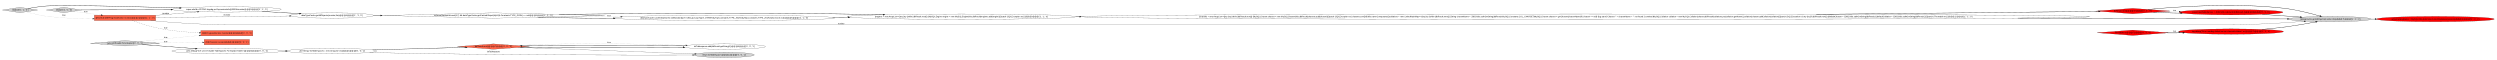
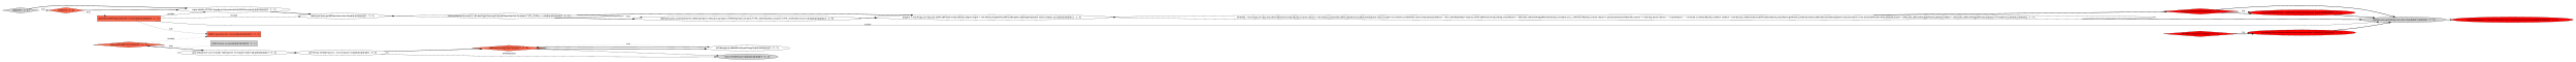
  digraph {
    fontname="Liberation Sans"
    rankdir=LR
    node [fillcolor=white fontname="Liberation Sans" shape=ellipse style=filled]
    edge [fontname="Liberation Sans" style=bold]
    n1 [fillcolor=red label="lowerCaseTableNames = JDBCUtils.safeGetInt(dbResult,2)@@@68@@@['0', '1', '0']"]
    n2 [fillcolor=lightgray label="catalogCache.getAllObjects(monitor,this)@@@75@@@['1', '1', '0']"]
    n3 [fillcolor=red label="activeCatalogName = MySQLUtils.determineCurrentDatabase(session)@@@66@@@['1', '0', '0']"]
    n4 [label="List<String> listTablespaces = new ArrayList<>()@@@4@@@['0', '0', '1']"]
    n5 [fillcolor=lightgray label="return listTablespaces@@@12@@@['0', '0', '1']"]
    n6 [fillcolor=tomato label="dbResult.next()@@@7@@@['0', '0', '1']" shape=diamond]
    n7 [label="listTablespaces.add(dbResult.getString(1))@@@8@@@['0', '0', '1']"]
    n8 [label="super.edu.fdu.CPPDG.tinypdg.pe.ExpressionInfo@33356monitor@@@3@@@['1', '1', '0']"]
    n9 [label="dataTypeCache.getAllObjects(monitor,this)@@@4@@@['1', '1', '0']"]
    n10 [label="isServerVersionAtLeast(5,7) && dataTypeCache.getCachedObject(MySQLConstants.TYPE_JSON) == null@@@5@@@['1', '1', '0']" shape=diamond]
    n11 [label="{engines = new ArrayList<>()try {try {while (dbResult.next()) {MySQLEngine engine = new MySQLEngine(this,dbResult)engines.add(engine)}}}catch (SQLException ex) }@@@9@@@['1', '1', '0']"]
    n12 [label="dataTypeCache.cacheObject(new JDBCDataType<>(this,java.sql.Types.OTHER,MySQLConstants.TYPE_JSON,MySQLConstants.TYPE_JSON,false,true,0,0,0))@@@6@@@['1', '1', '0']"]
    n13 [fillcolor=tomato label="DBRProgressMonitor monitor@@@2@@@['0', '0', '1']" shape=box]
    n14 [fillcolor=red label="dbResult.next()@@@67@@@['0', '1', '0']" shape=diamond]
    n15 [label="{charsets = new ArrayList<>()try {try {while (dbResult.next()) {MySQLCharset charset = new MySQLCharset(this,dbResult)charsets.add(charset)}}}catch (SQLException ex) charsets.sort(DBUtils.nameComparator())collations = new LinkedHashMap<>()try {try {while (dbResult.next()) {String charsetName = JDBCUtils.safeGetString(dbResult,MySQLConstants.COL_CHARSET)MySQLCharset charset = getCharset(charsetName)if (charset == null) {log.warn(\"Charset '\" + charsetName + \"' not found.\")continue}MySQLCollation collation = new MySQLCollation(charset,dbResult)collations.put(collation.getName(),collation)charset.addCollation(collation)}}}catch (SQLException ex) try {try {if (dbResult.next()) {defaultCharset = JDBCUtils.safeGetString(dbResult,1)defaultCollation = JDBCUtils.safeGetString(dbResult,2)}}}catch (Throwable ex) }@@@22@@@['1', '1', '0']"]
    n16 [fillcolor=lightgray label="initialize['0', '1', '0']" shape=diamond]
    n17 [fillcolor=tomato label="@NotNull DBRProgressMonitor monitor@@@2@@@['1', '1', '0']" shape=box]
-   n18 [fillcolor=lightgray label="getListOfUsableTsForExplain['0', '0', '1']" shape=diamond]
+   n18 [fillcolor=tomato label="getListOfUsableTsForExplain['0', '0', '1']" shape=diamond]
    n19 [label="LOG.debug(\"Get List Of Usable Tablespaces For Explain Tables\")@@@3@@@['0', '0', '1']"]
-   n20 [fillcolor=tomato label="JDBCSession session@@@2@@@['0', '0', '1']" shape=box]
+   n20 [fillcolor=lightgray label="JDBCSession session@@@2@@@['0', '0', '1']" shape=box]
    n21 [fillcolor=red label="log.debug(\"Error reading default server charset/collation\",ex)@@@73@@@['0', '1', '0']"]
    n22 [fillcolor=red label="Throwable ex@@@72@@@['0', '1', '0']" shape=diamond]
-   n23 [fillcolor=lightgray label="initialize['1', '0', '0']" shape=diamond]
+   n23 [fillcolor=tomato label="initialize['1', '0', '0']" shape=diamond]
    n1 -> n2
    n2 -> n3
    n4 -> n5 [label=listTablespaces style=solid]
    n4 -> n6
    n6 -> n5 [style=solid]
    n6 -> n7 [label=true style=dotted]
    n6 -> n7
    n7 -> n6
    n8 -> n9
    n9 -> n10
    n10 -> n11
    n10 -> n12
    n10 -> n12 [label=true style=dotted]
    n11 -> n15
    n12 -> n11
    n14 -> n1
    n14 -> n1 [label=true style=dotted]
    n14 -> n2
    n15 -> n2
    n15 -> n14
    n16 -> n8
-   n16 -> n17 [label=true style=dotted]
+   n16 -> n23 [label=true style=dotted]
    n17 -> n2 [label=monitor style=solid]
    n17 -> n8 [label=monitor style=solid]
    n17 -> n9 [label=monitor style=solid]
    n17 -> n13 [label=true style=dashed]
-   n18 -> n13 [label=true style=dotted]
+   n18 -> n13 [label=monitor style=dotted]
    n18 -> n19
-   n18 -> n20 [label=true style=dotted]
+   n20 -> n18 [label=true style=dotted]
    n19 -> n4
    n21 -> n2
    n22 -> n21 [label=true style=dotted]
    n22 -> n21
    n23 -> n8
    n23 -> n17 [label=true style=dotted]
  }
